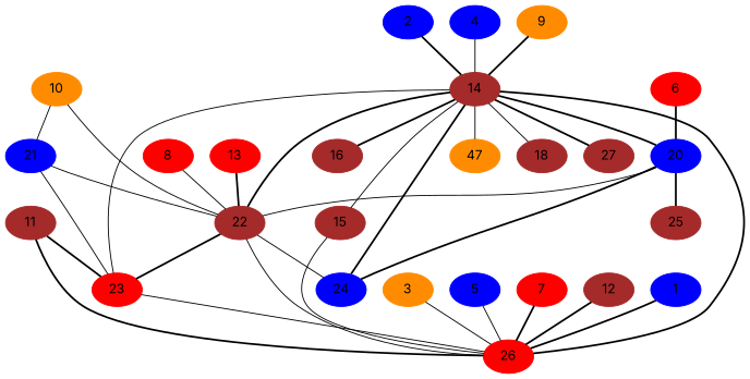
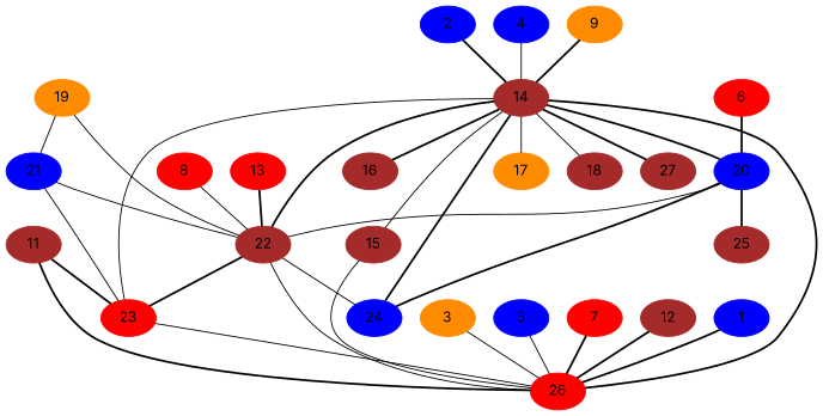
  graph {
    fontname=Inter
    node [color=brown fontname=Inter style=filled]
    edge [fontname=Inter style=bold weight=1.0]
    1 [color=blue]
    26 [color=red]
    2 [color=blue]
    14
    20 [color=blue]
    22
    23 [color=red]
    15
    16
-   17 [color=darkorange label=47]
+   17 [color=darkorange]
    18
    24 [color=blue]
    27
    3 [color=darkorange]
    4 [color=blue]
    5 [color=blue]
    6 [color=red]
    25
    7 [color=red]
    8 [color=red]
    9 [color=darkorange]
-   10 [color=darkorange]
+   10 [color=darkorange label=19]
    21 [color=blue]
    11
    12
    13 [color=red]
    1 -- 26
    2 -- 14
    14 -- 26 [weight=3.0]
    14 -- 20
    14 -- 22 [weight=2.0]
    14 -- 23 [style=solid]
    14 -- 15 [style=solid]
    14 -- 16
    14 -- 17 [style=solid]
    14 -- 18 [style=solid]
    14 -- 24
    14 -- 27
    20 -- 22 [style=solid]
    20 -- 24
    20 -- 25
    22 -- 26 [style=solid]
    22 -- 23
    22 -- 24 [style=solid]
    23 -- 26 [style=solid]
    15 -- 26 [style=solid]
    3 -- 26 [style=solid]
    4 -- 14 [style=solid]
    5 -- 26 [style=solid]
    6 -- 20
    7 -- 26
    8 -- 22 [style=solid]
    9 -- 14
    10 -- 22 [style=solid]
    10 -- 21 [style=solid]
    21 -- 22 [style=solid]
    21 -- 23 [style=solid]
    11 -- 26
    11 -- 23
    12 -- 26
    13 -- 22
  }
